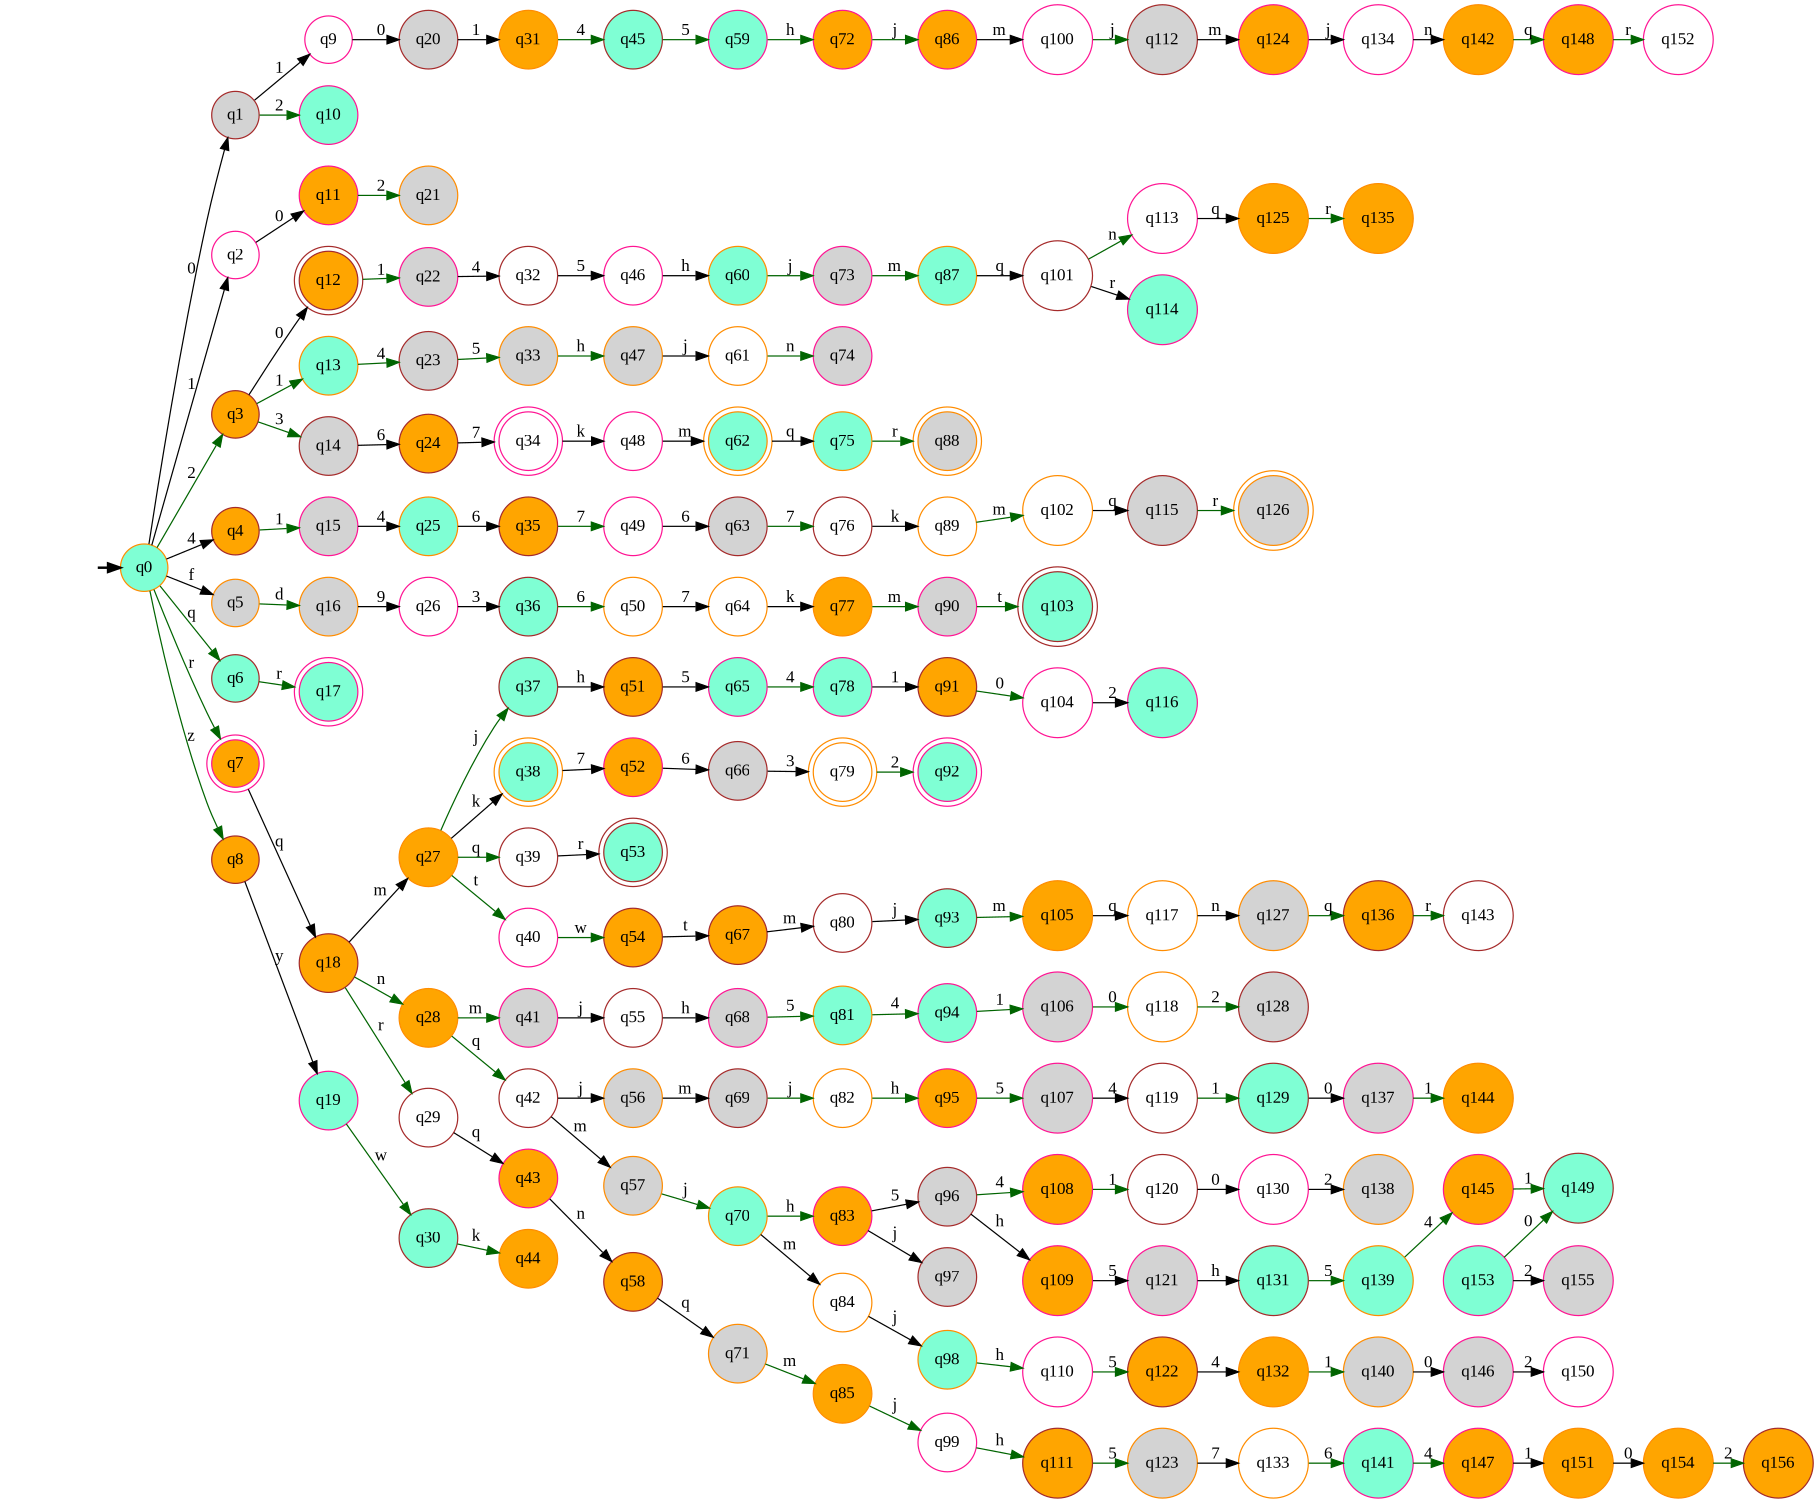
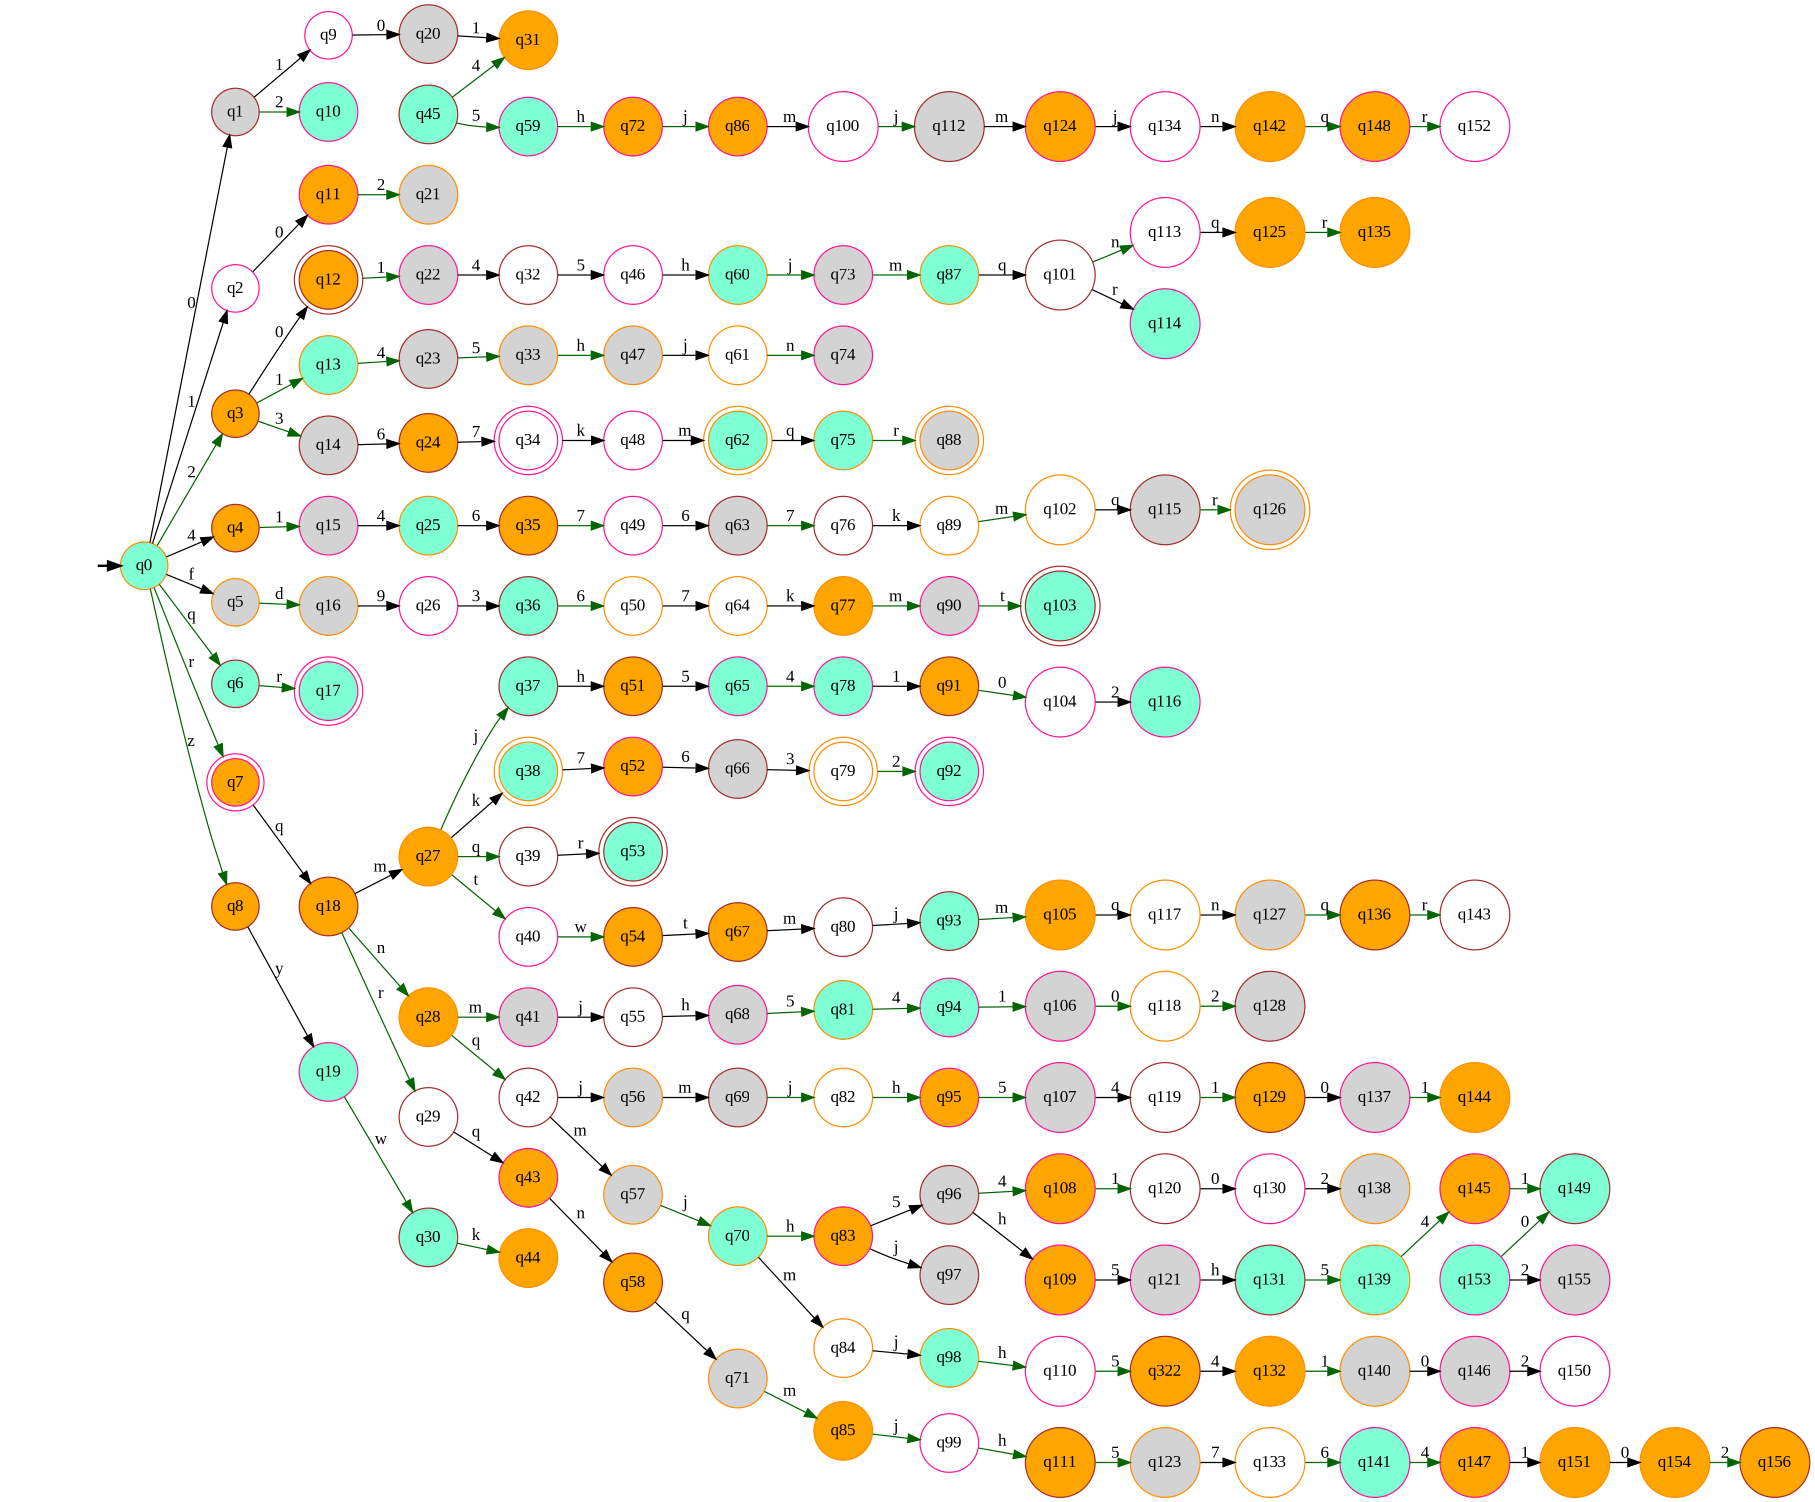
  digraph {
    fontname="Liberation Serif"
    rankdir=LR
    node [fontname="Liberation Serif" shape=circle style=filled color=deeppink fillcolor=orange]
    edge [color=darkgreen fontname="Liberation Serif"]
    __start0 [height=0 shape=none style=invis width=0 color="" fillcolor=""]
    n2 [color=darkorange fillcolor=aquamarine label=q0]
    n3 [color=brown fillcolor=lightgrey label=q1]
    n4 [fillcolor=white label=q2]
    n5 [color=brown label=q3]
    n6 [color=brown label=q4]
    n7 [color=darkorange fillcolor=lightgrey label=q5]
    n8 [color=brown fillcolor=aquamarine label=q6]
    n9 [label=q7 shape=doublecircle style="rounded,filled"]
    n10 [color=brown label=q8]
    n11 [fillcolor=white label=q9]
    n12 [fillcolor=aquamarine label=q10]
    n13 [label=q11]
    n14 [color=brown label=q12 shape=doublecircle style="rounded,filled"]
    n15 [color=darkorange fillcolor=aquamarine label=q13]
    n16 [color=brown fillcolor=lightgrey label=q14]
    n17 [fillcolor=lightgrey label=q15]
    n18 [color=darkorange fillcolor=lightgrey label=q16]
    n19 [fillcolor=aquamarine label=q17 shape=doublecircle style="rounded,filled"]
    n20 [color=brown label=q18]
    n21 [fillcolor=aquamarine label=q19]
    n22 [color=brown fillcolor=lightgrey label=q20]
    n23 [color=darkorange fillcolor=lightgrey label=q21]
    n24 [fillcolor=lightgrey label=q22]
    n25 [color=brown fillcolor=lightgrey label=q23]
    n26 [color=brown label=q24]
    n27 [color=darkorange fillcolor=aquamarine label=q25]
    n28 [fillcolor=white label=q26]
    n29 [color=darkorange label=q27]
    n30 [color=darkorange label=q28]
    n31 [color=brown fillcolor=white label=q29]
    n32 [color=brown fillcolor=aquamarine label=q30]
    n33 [color=darkorange label=q31]
    n34 [color=brown fillcolor=white label=q32]
    n35 [color=darkorange fillcolor=lightgrey label=q33]
    n36 [fillcolor=white label=q34 shape=doublecircle style="rounded,filled"]
    n37 [color=brown label=q35]
    n38 [color=brown fillcolor=aquamarine label=q36]
    n39 [color=brown fillcolor=aquamarine label=q37]
    n40 [color=darkorange fillcolor=aquamarine label=q38 shape=doublecircle style="rounded,filled"]
    n41 [color=brown fillcolor=white label=q39]
    n42 [fillcolor=white label=q40]
    n43 [fillcolor=lightgrey label=q41]
    n44 [color=brown fillcolor=white label=q42]
    n45 [label=q43]
    n46 [color=darkorange label=q44]
    n47 [color=brown fillcolor=aquamarine label=q45]
    n48 [fillcolor=white label=q46]
    n49 [color=darkorange fillcolor=lightgrey label=q47]
    n50 [fillcolor=white label=q48]
    n51 [fillcolor=white label=q49]
    n52 [color=darkorange fillcolor=white label=q50]
    n53 [color=brown label=q51]
    n54 [label=q52]
    n55 [color=brown fillcolor=aquamarine label=q53 shape=doublecircle style="rounded,filled"]
    n56 [color=brown label=q54]
    n57 [color=brown fillcolor=white label=q55]
    n58 [color=darkorange fillcolor=lightgrey label=q56]
    n59 [color=darkorange fillcolor=lightgrey label=q57]
    n60 [color=brown label=q58]
    n61 [fillcolor=aquamarine label=q59]
    n62 [color=darkorange fillcolor=aquamarine label=q60]
    n63 [color=darkorange fillcolor=white label=q61]
    n64 [color=darkorange fillcolor=aquamarine label=q62 shape=doublecircle style="rounded,filled"]
    n65 [color=brown fillcolor=lightgrey label=q63]
    n66 [color=darkorange fillcolor=white label=q64]
    n67 [fillcolor=aquamarine label=q65]
    n68 [color=brown fillcolor=lightgrey label=q66]
    n69 [color=brown label=q67]
    n70 [fillcolor=lightgrey label=q68]
    n71 [color=brown fillcolor=lightgrey label=q69]
    n72 [color=darkorange fillcolor=aquamarine label=q70]
    n73 [color=darkorange fillcolor=lightgrey label=q71]
    n74 [label=q72]
    n75 [fillcolor=lightgrey label=q73]
    n76 [fillcolor=lightgrey label=q74]
    n77 [color=darkorange fillcolor=aquamarine label=q75]
    n78 [color=brown fillcolor=white label=q76]
    n79 [color=darkorange label=q77]
    n80 [fillcolor=aquamarine label=q78]
    n81 [color=darkorange fillcolor=white label=q79 shape=doublecircle style="rounded,filled"]
    n82 [color=brown fillcolor=white label=q80]
    n83 [color=darkorange fillcolor=aquamarine label=q81]
    n84 [color=darkorange fillcolor=white label=q82]
    n85 [label=q83]
    n86 [color=darkorange fillcolor=white label=q84]
    n87 [color=darkorange label=q85]
    n88 [label=q86]
    n89 [color=darkorange fillcolor=aquamarine label=q87]
    n90 [color=darkorange fillcolor=lightgrey label=q88 shape=doublecircle style="rounded,filled"]
    n91 [color=darkorange fillcolor=white label=q89]
    n92 [fillcolor=lightgrey label=q90]
    n93 [color=brown label=q91]
    n94 [fillcolor=aquamarine label=q92 shape=doublecircle style="rounded,filled"]
    n95 [color=brown fillcolor=aquamarine label=q93]
    n96 [fillcolor=aquamarine label=q94]
    n97 [label=q95]
    n98 [color=brown fillcolor=lightgrey label=q96]
    n99 [color=brown fillcolor=lightgrey label=q97]
    n100 [color=darkorange fillcolor=aquamarine label=q98]
    n101 [fillcolor=white label=q99]
    n102 [fillcolor=white label=q100]
    n103 [color=brown fillcolor=white label=q101]
    n104 [color=darkorange fillcolor=white label=q102]
    n105 [color=brown fillcolor=aquamarine label=q103 shape=doublecircle style="rounded,filled"]
    n106 [fillcolor=white label=q104]
    n107 [color=darkorange label=q105]
    n108 [fillcolor=lightgrey label=q106]
    n109 [fillcolor=lightgrey label=q107]
    n110 [label=q108]
    n111 [label=q109]
    n112 [fillcolor=white label=q110]
    n113 [color=brown label=q111]
    n114 [color=brown fillcolor=lightgrey label=q112]
    n115 [fillcolor=white label=q113]
    n116 [fillcolor=aquamarine label=q114]
    n117 [color=brown fillcolor=lightgrey label=q115]
    n118 [fillcolor=aquamarine label=q116]
    n119 [color=darkorange fillcolor=white label=q117]
    n120 [color=darkorange fillcolor=white label=q118]
    n121 [color=brown fillcolor=white label=q119]
    n122 [color=brown fillcolor=white label=q120]
    n123 [fillcolor=lightgrey label=q121]
-   n124 [color=brown label=q122]
+   n124 [color=brown label=q322]
    n125 [color=darkorange fillcolor=lightgrey label=q123]
    n126 [label=q124]
    n127 [color=darkorange label=q125]
    n128 [color=darkorange fillcolor=lightgrey label=q126 shape=doublecircle style="rounded,filled"]
    n129 [color=darkorange fillcolor=lightgrey label=q127]
    n130 [color=brown fillcolor=lightgrey label=q128]
-   n131 [color=brown fillcolor=aquamarine label=q129]
+   n131 [color=brown label=q129]
    n132 [fillcolor=white label=q130]
    n133 [color=brown fillcolor=aquamarine label=q131]
    n134 [color=darkorange label=q132]
    n135 [color=darkorange fillcolor=white label=q133]
    n136 [fillcolor=white label=q134]
    n137 [color=darkorange label=q135]
    n138 [color=brown label=q136]
    n139 [fillcolor=lightgrey label=q137]
    n140 [color=darkorange fillcolor=lightgrey label=q138]
    n141 [color=darkorange fillcolor=aquamarine label=q139]
    n142 [color=darkorange fillcolor=lightgrey label=q140]
    n143 [fillcolor=aquamarine label=q141]
    n144 [color=darkorange label=q142]
    n145 [color=brown fillcolor=white label=q143]
    n146 [color=darkorange label=q144]
    n147 [label=q145]
    n148 [fillcolor=lightgrey label=q146]
    n149 [label=q147]
    n150 [label=q148]
    n151 [color=brown fillcolor=aquamarine label=q149]
    n152 [fillcolor=white label=q150]
    n153 [color=darkorange label=q151]
    n154 [fillcolor=white label=q152]
    n155 [color=darkorange label=q154]
    n156 [fillcolor=aquamarine label=q153]
    n157 [fillcolor=lightgrey label=q155]
    n158 [color=brown label=q156]
    subgraph cluster_1 {
      nodesep=0.15
      ranksep=0.15
      style=invis
      __start0
      n2
    }
    __start0 -> n2 [color=black penwidth=2]
    n2 -> n3 [color=black label=0]
    n2 -> n4 [color=black label=1]
    n2 -> n5 [label=2]
    n2 -> n6 [color=black label=4]
    n2 -> n7 [color=black label=f]
    n2 -> n8 [label=q]
    n2 -> n9 [label=r]
    n2 -> n10 [label=z]
    n3 -> n11 [color=black label=1]
    n3 -> n12 [label=2]
    n4 -> n13 [color=black label=0]
    n5 -> n14 [color=black label=0]
    n5 -> n15 [label=1]
    n5 -> n16 [label=3]
    n6 -> n17 [label=1]
    n7 -> n18 [label=d]
    n8 -> n19 [label=r]
    n9 -> n20 [color=black label=q]
    n10 -> n21 [color=black label=y]
    n11 -> n22 [color=black label=0]
    n13 -> n23 [label=2]
    n14 -> n24 [label=1]
    n15 -> n25 [label=4]
    n16 -> n26 [color=black label=6]
    n17 -> n27 [color=black label=4]
    n18 -> n28 [color=black label=9]
    n20 -> n29 [color=black label=m]
    n20 -> n30 [label=n]
    n20 -> n31 [label=r]
    n21 -> n32 [label=w]
    n22 -> n33 [color=black label=1]
    n24 -> n34 [color=black label=4]
    n25 -> n35 [label=5]
    n26 -> n36 [color=black label=7]
    n27 -> n37 [color=black label=6]
    n28 -> n38 [color=black label=3]
    n29 -> n39 [label=j]
    n29 -> n40 [color=black label=k]
    n29 -> n41 [label=q]
    n29 -> n42 [label=t]
    n30 -> n43 [label=m]
    n30 -> n44 [label=q]
    n31 -> n45 [color=black label=q]
    n32 -> n46 [label=k]
-   n33 -> n47 [label=4]
+   n47 -> n33 [label=4]
    n34 -> n48 [color=black label=5]
    n35 -> n49 [label=h]
    n36 -> n50 [color=black label=k]
    n37 -> n51 [label=7]
    n38 -> n52 [label=6]
    n39 -> n53 [color=black label=h]
    n40 -> n54 [color=black label=7]
    n41 -> n55 [color=black label=r]
    n42 -> n56 [label=w]
    n43 -> n57 [color=black label=j]
    n44 -> n58 [color=black label=j]
    n44 -> n59 [color=black label=m]
    n45 -> n60 [color=black label=n]
    n47 -> n61 [label=5]
    n48 -> n62 [color=black label=h]
    n49 -> n63 [color=black label=j]
    n50 -> n64 [color=black label=m]
    n51 -> n65 [color=black label=6]
    n52 -> n66 [color=black label=7]
    n53 -> n67 [color=black label=5]
    n54 -> n68 [color=black label=6]
    n56 -> n69 [color=black label=t]
    n57 -> n70 [color=black label=h]
    n58 -> n71 [color=black label=m]
    n59 -> n72 [label=j]
    n60 -> n73 [color=black label=q]
    n61 -> n74 [label=h]
    n62 -> n75 [label=j]
    n63 -> n76 [label=n]
    n64 -> n77 [color=black label=q]
    n65 -> n78 [label=7]
    n66 -> n79 [color=black label=k]
    n67 -> n80 [label=4]
    n68 -> n81 [color=black label=3]
    n69 -> n82 [color=black label=m]
    n70 -> n83 [label=5]
    n71 -> n84 [label=j]
    n72 -> n85 [label=h]
    n72 -> n86 [color=black label=m]
    n73 -> n87 [label=m]
    n74 -> n88 [label=j]
    n75 -> n89 [label=m]
    n77 -> n90 [label=r]
    n78 -> n91 [color=black label=k]
    n79 -> n92 [label=m]
    n80 -> n93 [color=black label=1]
    n81 -> n94 [label=2]
    n82 -> n95 [color=black label=j]
    n83 -> n96 [label=4]
    n84 -> n97 [label=h]
    n85 -> n98 [color=black label=5]
    n85 -> n99 [color=black label=j]
    n86 -> n100 [color=black label=j]
    n87 -> n101 [label=j]
    n88 -> n102 [color=black label=m]
    n89 -> n103 [color=black label=q]
    n91 -> n104 [label=m]
    n92 -> n105 [label=t]
    n93 -> n106 [label=0]
    n95 -> n107 [label=m]
    n96 -> n108 [label=1]
    n97 -> n109 [label=5]
    n98 -> n110 [label=4]
    n98 -> n111 [color=black label=h]
    n100 -> n112 [label=h]
    n101 -> n113 [label=h]
    n102 -> n114 [label=j]
    n103 -> n115 [label=n]
    n103 -> n116 [color=black label=r]
    n104 -> n117 [color=black label=q]
    n106 -> n118 [color=black label=2]
    n107 -> n119 [color=black label=q]
    n108 -> n120 [label=0]
    n109 -> n121 [color=black label=4]
    n110 -> n122 [label=1]
    n111 -> n123 [color=black label=5]
    n112 -> n124 [label=5]
    n113 -> n125 [label=5]
    n114 -> n126 [color=black label=m]
    n115 -> n127 [color=black label=q]
    n117 -> n128 [label=r]
    n119 -> n129 [color=black label=n]
    n120 -> n130 [label=2]
    n121 -> n131 [label=1]
    n122 -> n132 [color=black label=0]
    n123 -> n133 [color=black label=h]
    n124 -> n134 [color=black label=4]
    n125 -> n135 [color=black label=7]
    n126 -> n136 [color=black label=j]
    n127 -> n137 [label=r]
    n129 -> n138 [label=q]
    n131 -> n139 [color=black label=0]
    n132 -> n140 [color=black label=2]
    n133 -> n141 [label=5]
    n134 -> n142 [label=1]
    n135 -> n143 [label=6]
    n136 -> n144 [color=black label=n]
    n138 -> n145 [label=r]
    n139 -> n146 [label=1]
    n141 -> n147 [label=4]
    n142 -> n148 [color=black label=0]
    n143 -> n149 [label=4]
    n144 -> n150 [label=q]
    n147 -> n151 [label=1]
    n148 -> n152 [color=black label=2]
    n149 -> n153 [color=black label=1]
    n150 -> n154 [label=r]
    n153 -> n155 [color=black label=0]
    n155 -> n158 [label=2]
    n156 -> n151 [label=0]
    n156 -> n157 [color=black label=2]
  }
